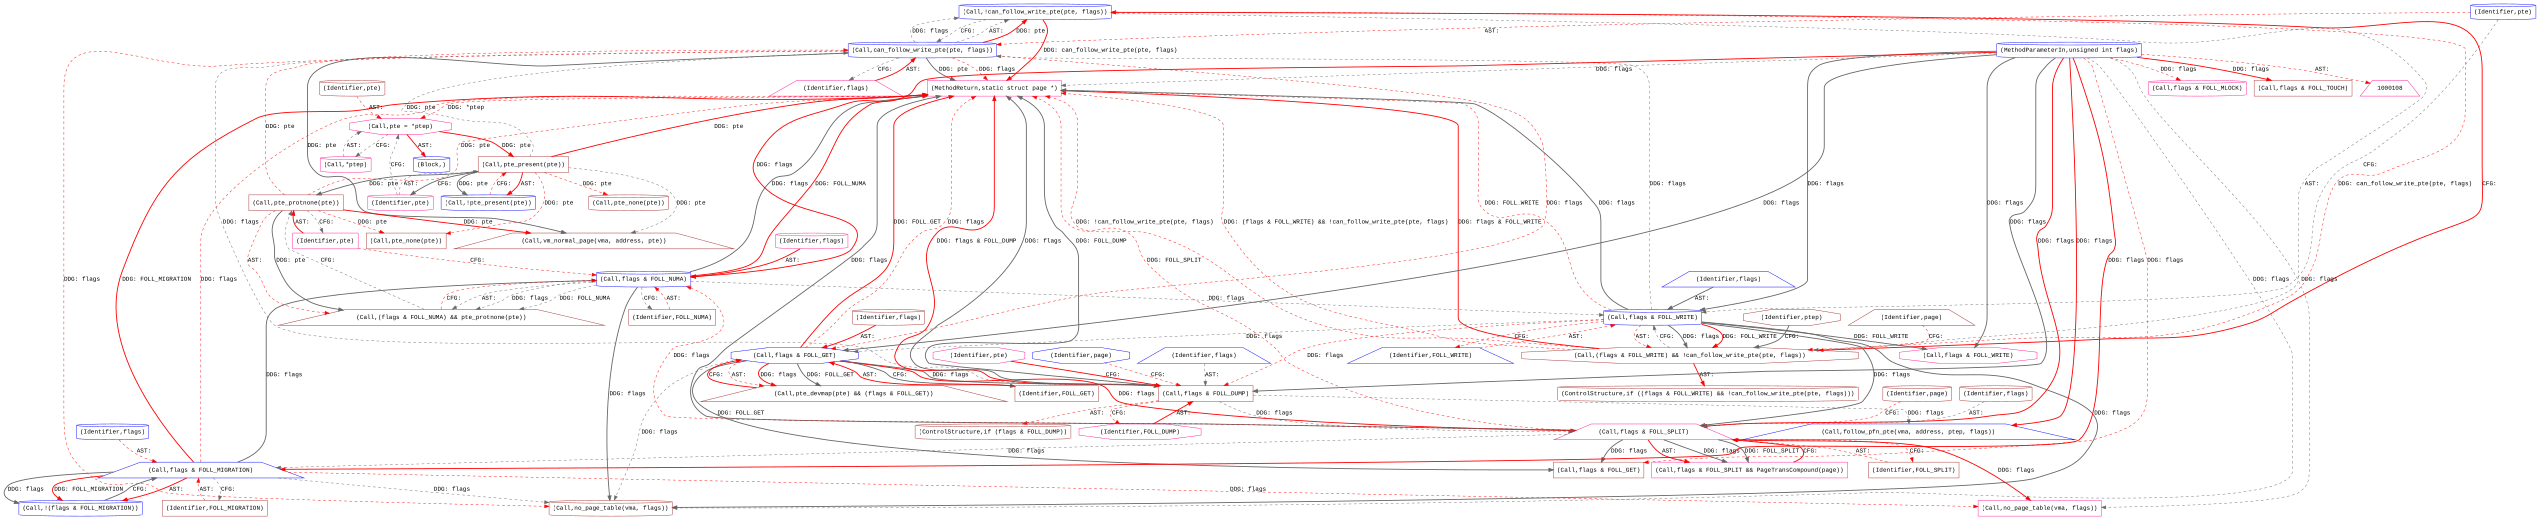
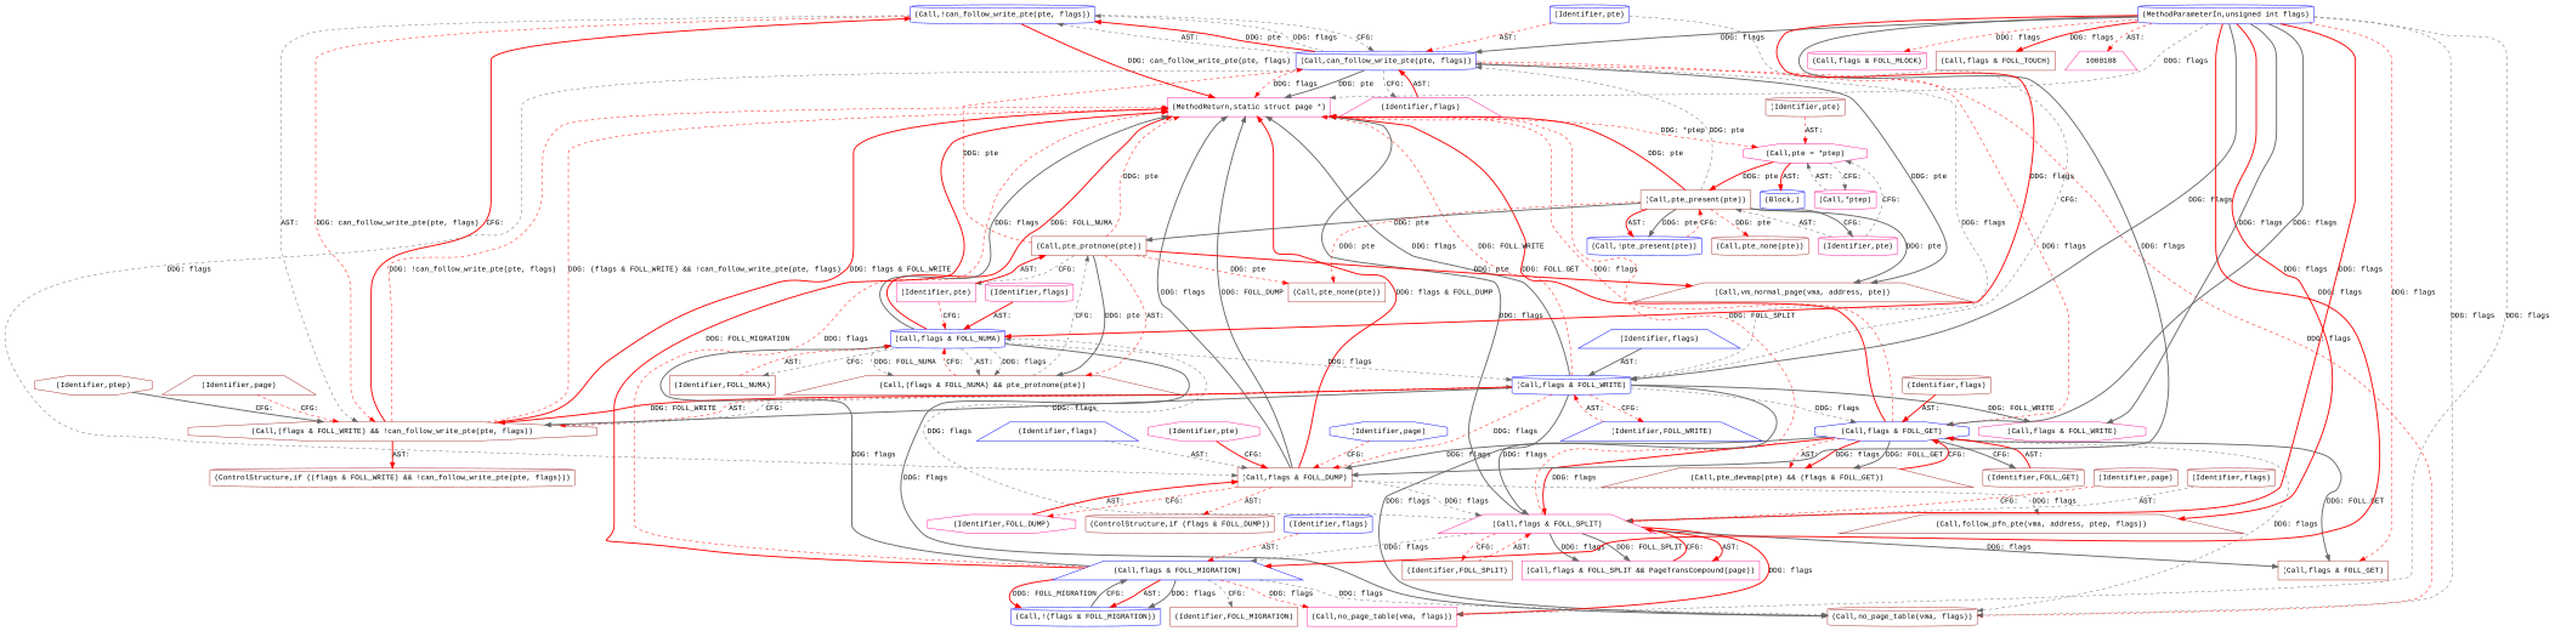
  digraph {
    fontname="Liberation Mono"
    node [color=brown fontname="Liberation Mono" shape=cylinder]
    edge [color=red fontname="Liberation Mono" style=dashed]
    n1 [color=blue label="(Call,!can_follow_write_pte(pte, flags))"]
    n2 [color=blue label="(Call,can_follow_write_pte(pte, flags))"]
    n3 [label="(Call,(flags & FOLL_WRITE) && !can_follow_write_pte(pte, flags))" shape=octagon]
    n4 [color=deeppink label="(MethodReturn,static struct page *)" shape=box]
    n5 [color=blue label="(Call,flags & FOLL_GET)" shape=octagon]
    n6 [label="(Call,flags & FOLL_DUMP)" shape=box]
    n7 [label="(Call,no_page_table(vma, flags))"]
    n8 [color=deeppink label="(Identifier,flags)" shape=trapezium]
    n9 [label="(Call,vm_normal_page(vma, address, pte))" shape=trapezium]
    n10 [color=blue label="(Call,flags & FOLL_WRITE)"]
    n11 [label="(ControlStructure,if ((flags & FOLL_WRITE) && !can_follow_write_pte(pte, flags)))"]
    n12 [color=deeppink label="(Call,pte = *ptep)" shape=octagon]
    n13 [color=deeppink label="(Call,flags & FOLL_SPLIT)" shape=trapezium]
    n14 [color=blue label="(Call,flags & FOLL_NUMA)"]
    n15 [color=blue label="(Call,flags & FOLL_MIGRATION)" shape=trapezium]
    n16 [label="(Identifier,FOLL_SPLIT)" shape=box]
    n17 [color=deeppink label="(Call,flags & FOLL_SPLIT && PageTransCompound(page))" shape=box]
    n18 [color=deeppink label="(Call,no_page_table(vma, flags))" shape=box]
    n19 [label="(Call,flags & FOLL_GET)" shape=box]
-   n20 [label="(Identifier,FOLL_GET)" shape=box]
+   n20 [label="(Identifier,FOLL_GET)"]
    n21 [label="(Call,pte_devmap(pte) && (flags & FOLL_GET))" shape=trapezium]
-   n22 [color=blue label="(Call,follow_pfn_pte(vma, address, ptep, flags))" shape=trapezium]
+   n22 [label="(Call,follow_pfn_pte(vma, address, ptep, flags))" shape=trapezium]
    n23 [color=deeppink label="(Identifier,FOLL_DUMP)" shape=octagon]
    n24 [label="(ControlStructure,if (flags & FOLL_DUMP))"]
    n25 [label="(Call,pte_protnone(pte))" shape=box]
    n26 [label="(Call,(flags & FOLL_NUMA) && pte_protnone(pte))" shape=trapezium]
    n27 [color=deeppink label="(Identifier,pte)" shape=box]
    n28 [label="(Call,pte_none(pte))" shape=box]
    n29 [label="(Call,pte_present(pte))" shape=box]
    n30 [label="(Call,pte_none(pte))"]
    n31 [color=deeppink label="(Identifier,pte)"]
    n32 [color=blue label="(Call,!pte_present(pte))"]
    n33 [color=blue label="(Block,)"]
    n34 [color=deeppink label="(Call,*ptep)"]
    n35 [color=deeppink label="(Call,flags & FOLL_WRITE)" shape=octagon]
    n36 [color=blue label="(Identifier,FOLL_WRITE)" shape=trapezium]
    n37 [label="(Identifier,FOLL_NUMA)" shape=box]
    n38 [color=blue label="(Call,!(flags & FOLL_MIGRATION))"]
    n39 [label="(Identifier,FOLL_MIGRATION)" shape=box]
    n40 [color=blue label="(MethodParameterIn,unsigned int flags)"]
    n41 [color=deeppink label="(Call,flags & FOLL_MLOCK)"]
    n42 [label="(Call,flags & FOLL_TOUCH)" shape=box]
    1000108 [color=deeppink shape=trapezium]
    n44 [color=deeppink label="(Identifier,pte)" shape=octagon]
    n45 [color=blue label="(Identifier,flags)" shape=trapezium]
    n46 [label="(Identifier,page)"]
    n47 [label="(Identifier,flags)"]
    n48 [label="(Identifier,ptep)" shape=octagon]
    n49 [color=deeppink label="(Identifier,flags)"]
    n50 [color=blue label="(Identifier,page)" shape=octagon]
    n51 [label="(Identifier,pte)"]
    n52 [color=blue label="(Identifier,flags)"]
    n53 [label="(Identifier,page)" shape=trapezium]
    n54 [label="(Identifier,flags)"]
    n55 [color=blue label="(Identifier,pte)"]
    n56 [color=blue label="(Identifier,flags)" shape=trapezium]
    n1 -> n2 [color=gray40 label="CFG: "]
    n1 -> n3 [color=gray40 label="AST: "]
    n1 -> n3 [label="DDG: can_follow_write_pte(pte, flags)"]
    n1 -> n4 [label="DDG: can_follow_write_pte(pte, flags)" style=bold]
    n2 -> n1 [color=gray40 label="AST: "]
    n2 -> n1 [label="DDG: pte" style=bold]
    n2 -> n1 [color=gray40 label="DDG: flags"]
    n2 -> n4 [label="DDG: flags"]
    n2 -> n4 [color=gray40 label="DDG: pte" style=bold]
    n2 -> n5 [label="DDG: flags"]
    n2 -> n6 [color=gray40 label="DDG: flags"]
    n2 -> n7 [label="DDG: flags"]
    n2 -> n8 [color=gray40 label="CFG: "]
    n2 -> n9 [color=gray40 label="DDG: pte" style=bold]
    n3 -> n1 [label="CFG: " style=bold]
    n3 -> n4 [label="DDG: !can_follow_write_pte(pte, flags)"]
    n3 -> n4 [label="DDG: (flags & FOLL_WRITE) && !can_follow_write_pte(pte, flags)"]
    n3 -> n4 [label="DDG: flags & FOLL_WRITE" style=bold]
    n3 -> n10 [color=gray40 label="CFG: "]
    n3 -> n11 [label="AST: " style=bold]
    n4 -> n12 [label="DDG: *ptep"]
    n5 -> n4 [label="DDG: FOLL_GET" style=bold]
    n5 -> n4 [label="DDG: flags"]
    n5 -> n6 [color=gray40 label="DDG: flags" style=bold]
    n5 -> n7 [color=gray40 label="DDG: flags"]
    n5 -> n13 [label="DDG: flags" style=bold]
    n5 -> n19 [color=gray40 label="DDG: FOLL_GET" style=bold]
    n5 -> n20 [color=gray40 label="CFG: " style=bold]
    n5 -> n21 [label="AST: "]
    n5 -> n21 [label="DDG: flags" style=bold]
    n5 -> n21 [color=gray40 label="DDG: FOLL_GET" style=bold]
    n6 -> n4 [label="DDG: flags & FOLL_DUMP" style=bold]
    n6 -> n4 [color=gray40 label="DDG: flags" style=bold]
    n6 -> n4 [color=gray40 label="DDG: FOLL_DUMP" style=bold]
    n6 -> n13 [color=gray40 label="DDG: flags"]
    n6 -> n22 [color=gray40 label="DDG: flags"]
    n6 -> n23 [label="CFG: "]
    n6 -> n24 [label="AST: "]
    n8 -> n2 [label="AST: " style=bold]
    n10 -> n2 [color=gray40 label="DDG: flags"]
    n10 -> n3 [label="AST: "]
    n10 -> n3 [color=gray40 label="DDG: flags" style=bold]
    n10 -> n3 [label="DDG: FOLL_WRITE" style=bold]
    n10 -> n4 [label="DDG: FOLL_WRITE"]
    n10 -> n4 [color=gray40 label="DDG: flags" style=bold]
    n10 -> n5 [color=gray40 label="DDG: flags"]
    n10 -> n6 [label="DDG: flags"]
    n10 -> n7 [color=gray40 label="DDG: flags" style=bold]
    n10 -> n13 [color=gray40 label="DDG: flags" style=bold]
    n10 -> n35 [color=gray40 label="DDG: FOLL_WRITE" style=bold]
    n10 -> n36 [label="CFG: "]
    n12 -> n29 [label="DDG: pte" style=bold]
    n12 -> n33 [label="AST: " style=bold]
    n12 -> n34 [color=gray40 label="CFG: "]
    n13 -> n4 [color=gray40 label="DDG: flags" style=bold]
    n13 -> n4 [label="DDG: FOLL_SPLIT"]
-   n13 -> n14 [label="DDG: flags"]
+   n13 -> n14 [color=gray40 label="DDG: flags"]
    n13 -> n15 [color=gray40 label="DDG: flags"]
    n13 -> n16 [label="CFG: "]
    n13 -> n17 [label="AST: " style=bold]
    n13 -> n17 [color=gray40 label="DDG: flags" style=bold]
    n13 -> n17 [color=gray40 label="DDG: FOLL_SPLIT" style=bold]
    n13 -> n18 [label="DDG: flags" style=bold]
    n13 -> n19 [color=gray40 label="DDG: flags" style=bold]
    n14 -> n4 [label="DDG: FOLL_NUMA" style=bold]
    n14 -> n4 [color=gray40 label="DDG: flags" style=bold]
    n14 -> n7 [color=gray40 label="DDG: flags" style=bold]
    n14 -> n10 [color=gray40 label="DDG: flags"]
    n14 -> n26 [color=gray40 label="AST: "]
    n14 -> n26 [color=gray40 label="DDG: flags"]
    n14 -> n26 [color=gray40 label="DDG: FOLL_NUMA"]
    n14 -> n37 [color=gray40 label="CFG: "]
    n15 -> n4 [label="DDG: flags"]
    n15 -> n4 [label="DDG: FOLL_MIGRATION" style=bold]
    n15 -> n7 [color=gray40 label="DDG: flags"]
    n15 -> n14 [color=gray40 label="DDG: flags" style=bold]
    n15 -> n18 [label="DDG: flags"]
    n15 -> n38 [label="AST: " style=bold]
    n15 -> n38 [color=gray40 label="DDG: flags" style=bold]
    n15 -> n38 [label="DDG: FOLL_MIGRATION" style=bold]
    n15 -> n39 [color=gray40 label="CFG: "]
    n16 -> n13 [label="AST: "]
    n17 -> n13 [label="CFG: " style=bold]
    n20 -> n5 [label="AST: " style=bold]
    n21 -> n5 [label="CFG: " style=bold]
    n23 -> n6 [label="AST: " style=bold]
    n25 -> n2 [label="DDG: pte"]
    n25 -> n4 [label="DDG: pte"]
    n25 -> n9 [label="DDG: pte" style=bold]
    n25 -> n26 [label="AST: "]
    n25 -> n26 [color=gray40 label="DDG: pte" style=bold]
    n25 -> n27 [color=gray40 label="CFG: "]
    n25 -> n28 [label="DDG: pte"]
    n26 -> n14 [label="CFG: "]
    n26 -> n25 [color=gray40 label="CFG: "]
    n27 -> n14 [label="CFG: "]
    n27 -> n25 [label="AST: " style=bold]
    n29 -> n2 [color=gray40 label="DDG: pte"]
    n29 -> n4 [label="DDG: pte" style=bold]
-   n29 -> n9 [color=gray40 label="DDG: pte"]
+   n29 -> n9 [color=gray40 label="DDG: pte" style=bold]
    n29 -> n25 [color=gray40 label="DDG: pte" style=bold]
    n29 -> n28 [label="DDG: pte"]
    n29 -> n30 [label="DDG: pte"]
    n29 -> n31 [color=gray40 label="CFG: " style=bold]
    n29 -> n32 [label="AST: " style=bold]
    n29 -> n32 [color=gray40 label="DDG: pte" style=bold]
    n31 -> n12 [color=gray40 label="CFG: "]
    n31 -> n29 [color=gray40 label="AST: "]
    n32 -> n29 [label="CFG: "]
    n34 -> n12 [color=gray40 label="AST: "]
    n36 -> n10 [label="AST: "]
    n37 -> n14 [label="AST: "]
    n38 -> n15 [color=gray40 label="CFG: " style=bold]
-   n39 -> n15 [label="AST: "]
+   n40 -> n2 [color=gray40 label="DDG: flags" style=bold]
    n40 -> n4 [color=gray40 label="DDG: flags"]
    n40 -> n5 [color=gray40 label="DDG: flags" style=bold]
    n40 -> n6 [color=gray40 label="DDG: flags" style=bold]
    n40 -> n7 [color=gray40 label="DDG: flags"]
    n40 -> n10 [color=gray40 label="DDG: flags" style=bold]
    n40 -> n13 [label="DDG: flags" style=bold]
    n40 -> n14 [label="DDG: flags" style=bold]
    n40 -> n15 [label="DDG: flags" style=bold]
    n40 -> n18 [color=gray40 label="DDG: flags"]
    n40 -> n19 [label="DDG: flags"]
    n40 -> n22 [label="DDG: flags" style=bold]
    n40 -> n35 [color=gray40 label="DDG: flags" style=bold]
    n40 -> n41 [label="DDG: flags"]
    n40 -> n42 [label="DDG: flags" style=bold]
    n40 -> 1000108 [label="AST: "]
    n44 -> n6 [label="CFG: " style=bold]
    n45 -> n10 [color=gray40 label="AST: " style=bold]
    n46 -> n13 [label="CFG: "]
    n47 -> n5 [label="AST: " style=bold]
    n48 -> n3 [color=gray40 label="CFG: " style=bold]
    n49 -> n14 [label="AST: " style=bold]
    n50 -> n6 [label="CFG: "]
    n51 -> n12 [label="AST: "]
    n52 -> n15 [label="AST: "]
    n53 -> n3 [label="CFG: "]
    n54 -> n13 [color=gray40 label="AST: "]
    n55 -> n2 [label="AST: "]
    n55 -> n10 [color=gray40 label="CFG: "]
    n56 -> n6 [color=gray40 label="AST: "]
  }
